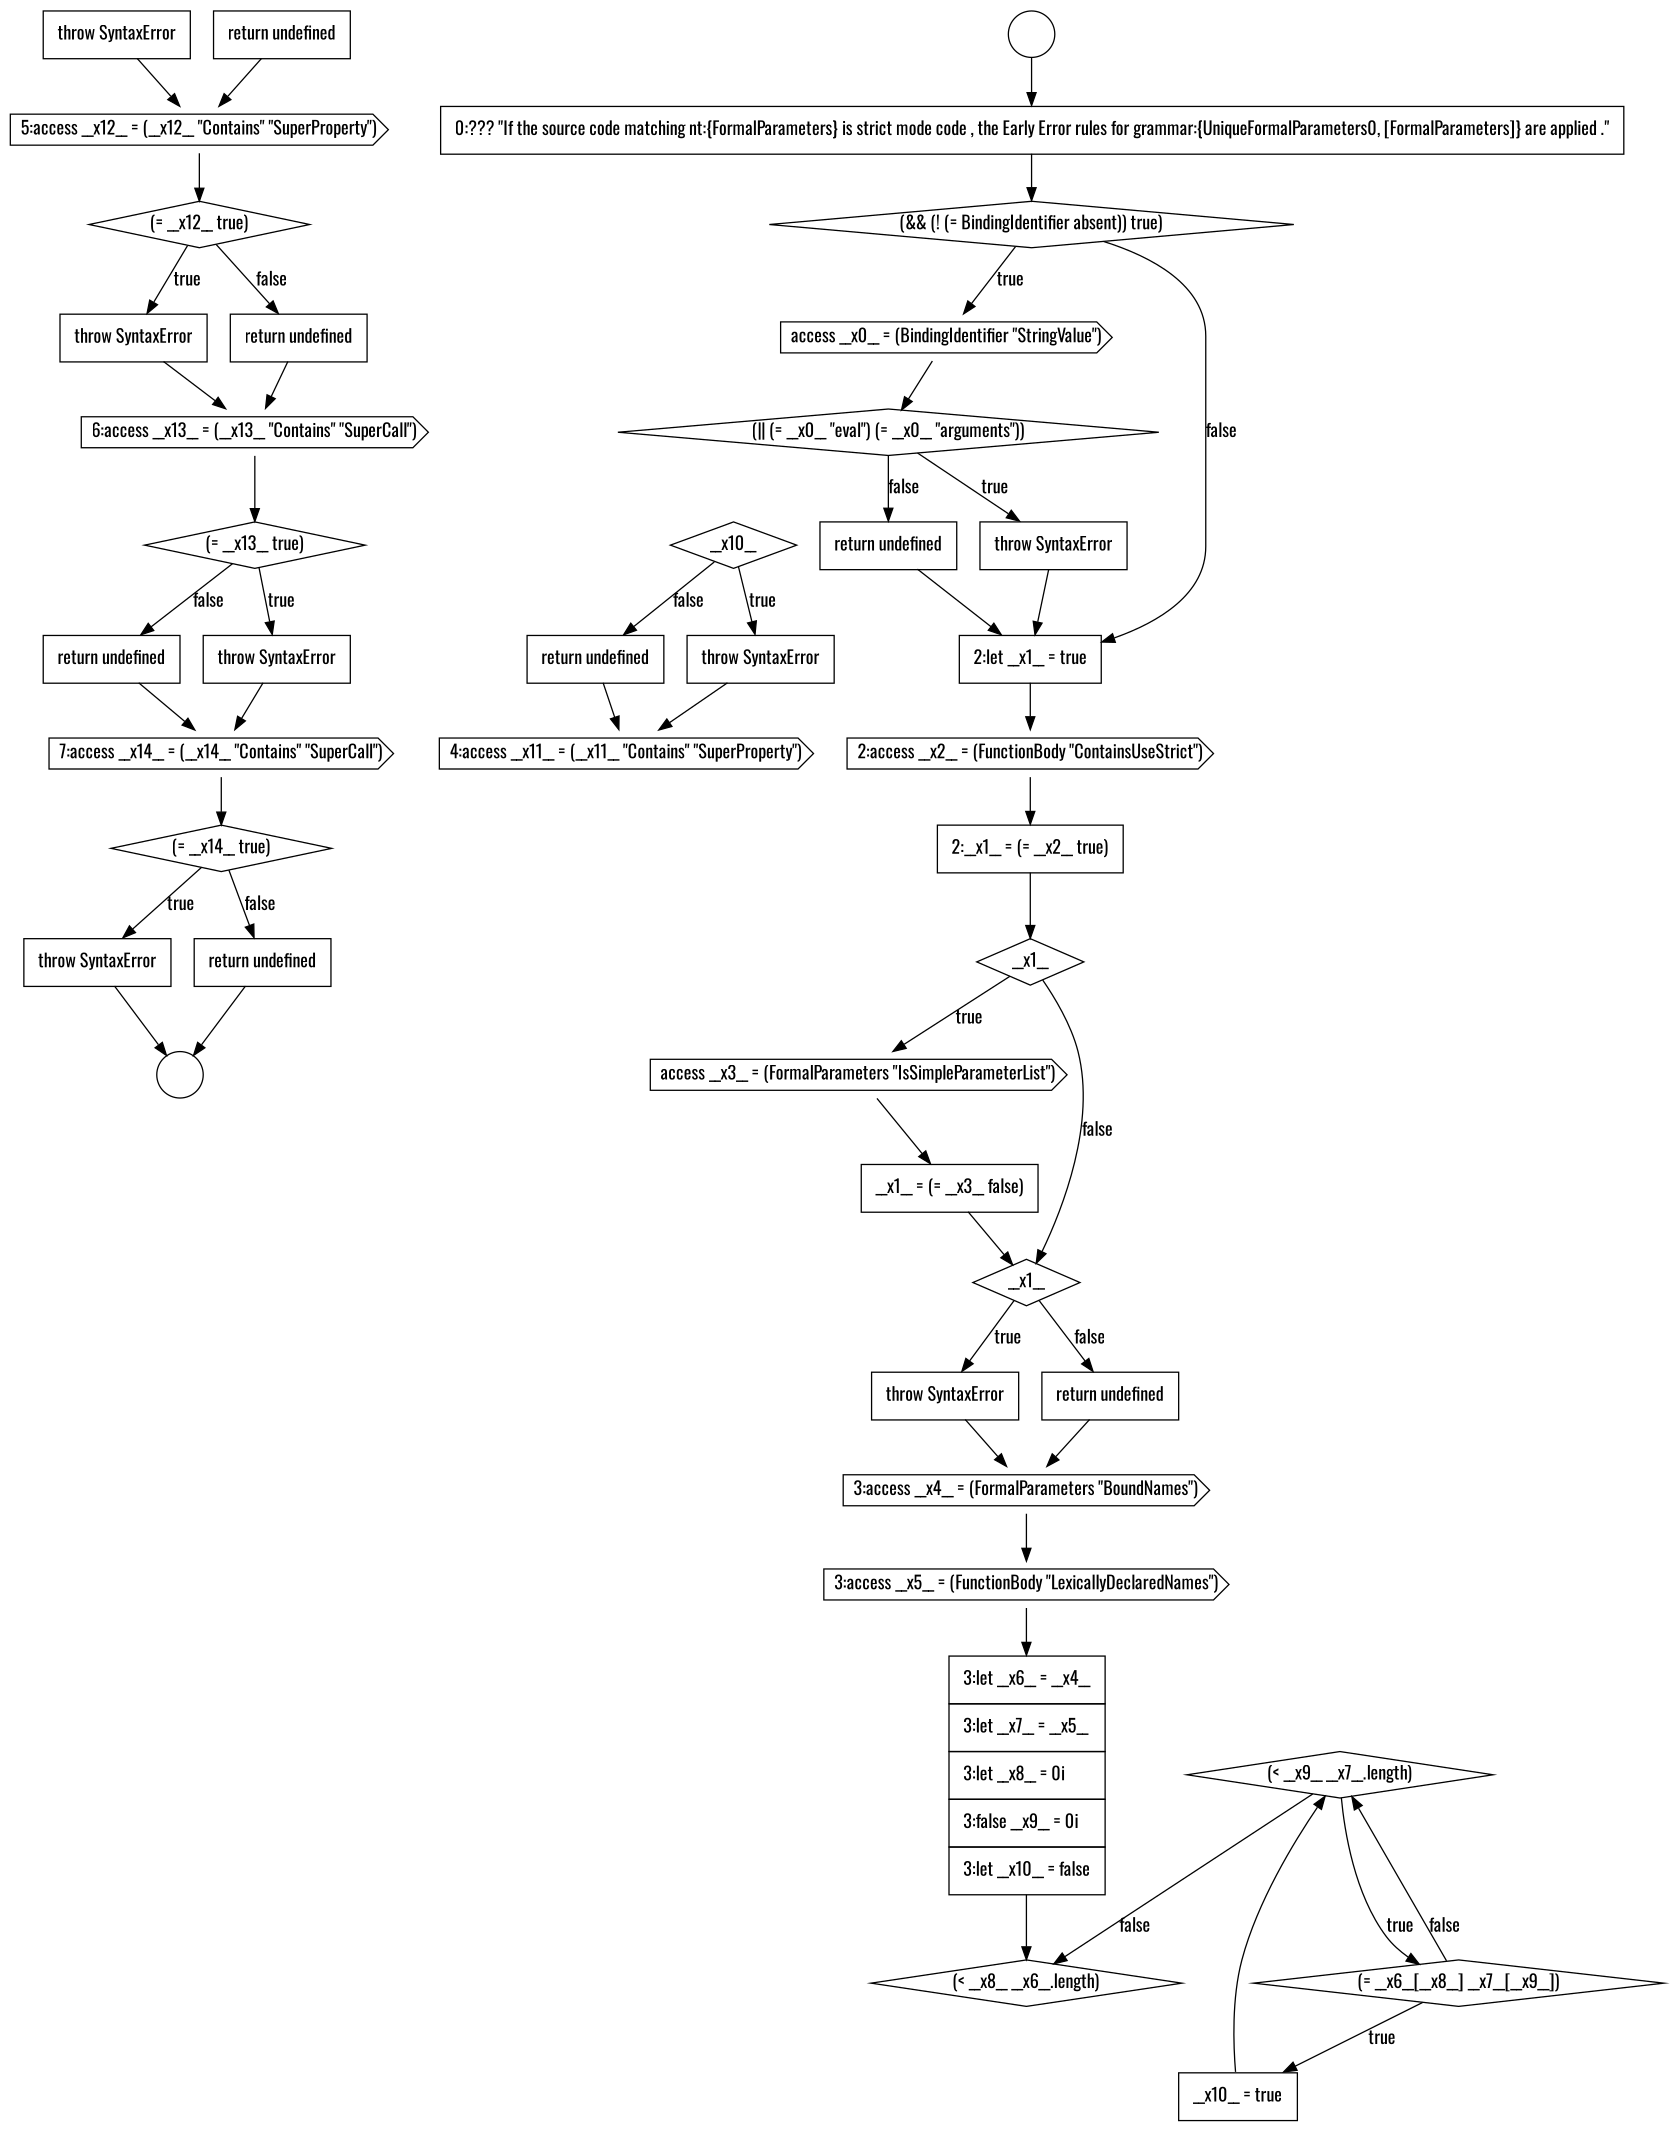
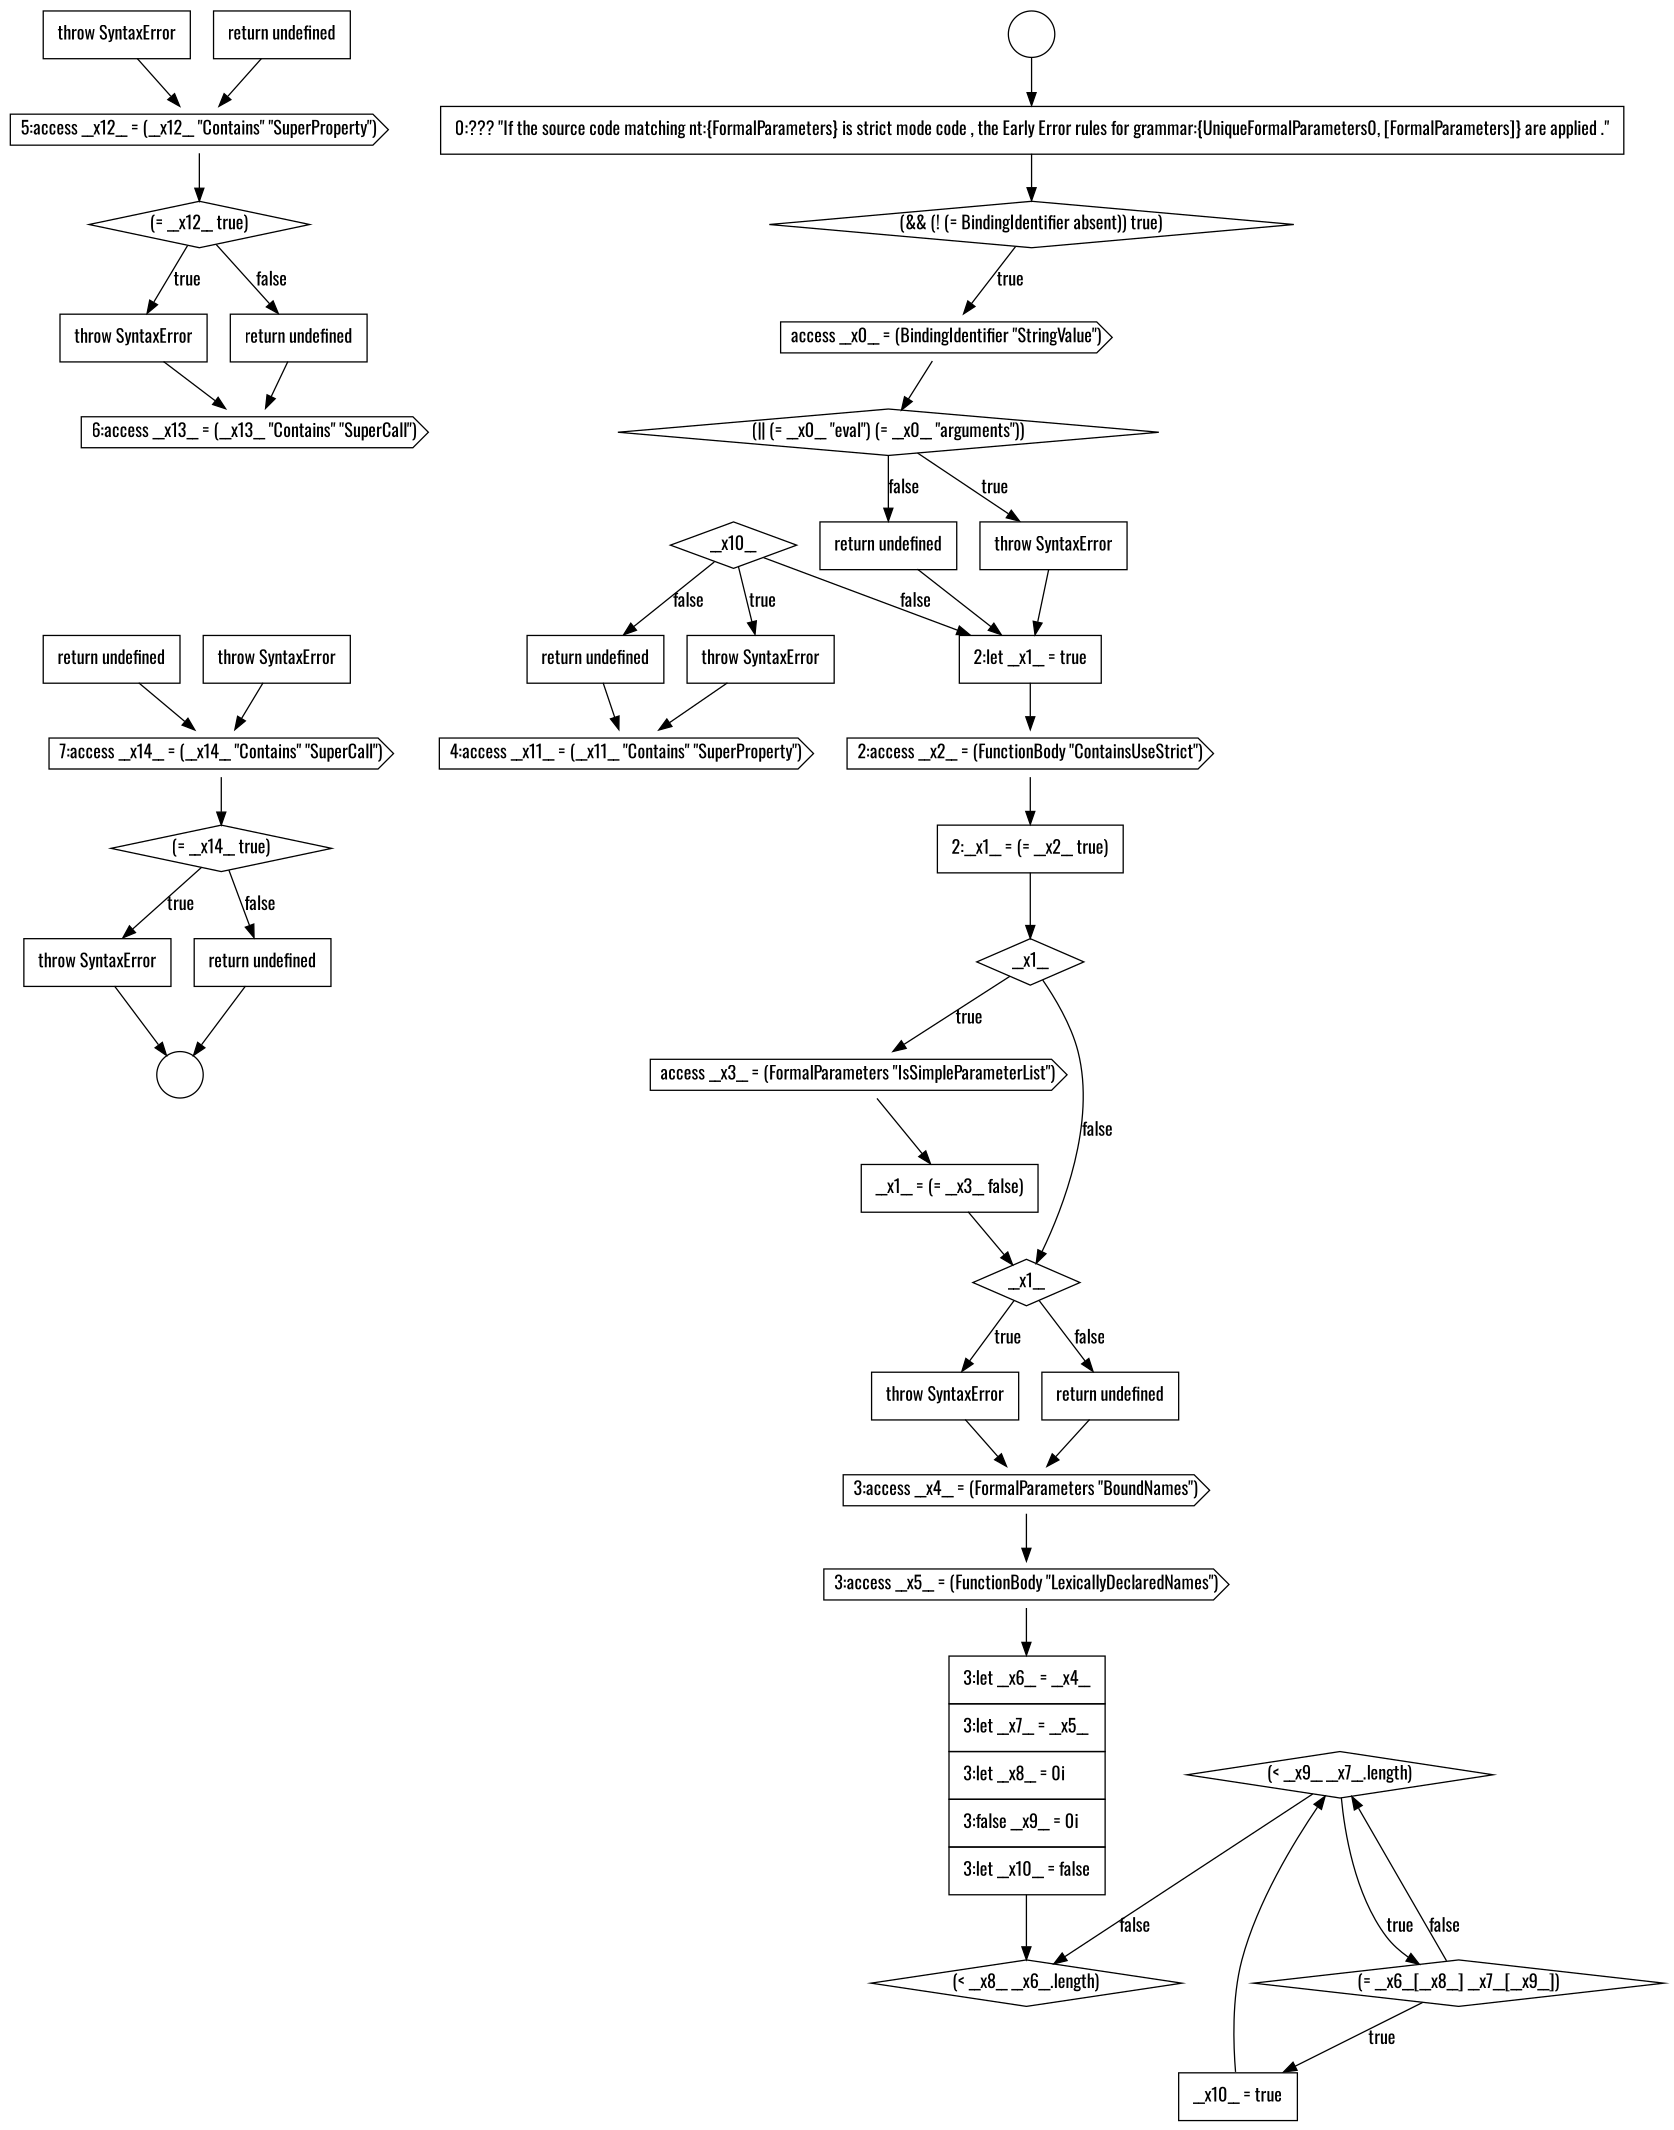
  digraph {
    fontname=Oswald
    node [color=black fillcolor=white fontname=Oswald shape=none style=filled]
    edge [color=black fontname=Oswald]
    n1 [label=<<font color="black">5:access __x12__ = (__x12__ &quot;Contains&quot; &quot;SuperProperty&quot;)</font>> shape=cds]
    n2 [label=<<font color="black">(= __x12__ true)</font>> shape=diamond]
    n3 [label=<<font color="black">     <table border="0" cellborder="1" cellspacing="0" cellpadding="10">       <tr><td align="left">throw SyntaxError</td></tr>     </table>   </font>> margin=0]
    n4 [label=<<font color="black">     <table border="0" cellborder="1" cellspacing="0" cellpadding="10">       <tr><td align="left">return undefined</td></tr>     </table>   </font>> margin=0]
    n5 [label=<<font color="black">(&lt; __x8__ __x6__.length)</font>> shape=diamond]
    n6 [label=<<font color="black">__x10__</font>> shape=diamond]
    n7 [label=<<font color="black">     <table border="0" cellborder="1" cellspacing="0" cellpadding="10">       <tr><td align="left">return undefined</td></tr>     </table>   </font>> margin=0]
    n8 [label=<<font color="black">     <table border="0" cellborder="1" cellspacing="0" cellpadding="10">       <tr><td align="left">throw SyntaxError</td></tr>     </table>   </font>> margin=0]
    n9 [label=<<font color="black">__x1__</font>> shape=diamond]
    n10 [label=<<font color="black">access __x3__ = (FormalParameters &quot;IsSimpleParameterList&quot;)</font>> shape=cds]
    n11 [label=<<font color="black">__x1__</font>> shape=diamond]
    n12 [label=<<font color="black">     <table border="0" cellborder="1" cellspacing="0" cellpadding="10">       <tr><td align="left">__x1__ = (= __x3__ false)</td></tr>     </table>   </font>> margin=0]
    n13 [label=<<font color="black">     <table border="0" cellborder="1" cellspacing="0" cellpadding="10">       <tr><td align="left">throw SyntaxError</td></tr>     </table>   </font>> margin=0]
    n14 [label=<<font color="black">     <table border="0" cellborder="1" cellspacing="0" cellpadding="10">       <tr><td align="left">return undefined</td></tr>     </table>   </font>> margin=0]
    n15 [label=<<font color="black">(&amp;&amp; (! (= BindingIdentifier absent)) true)</font>> shape=diamond]
    n16 [label=<<font color="black">access __x0__ = (BindingIdentifier &quot;StringValue&quot;)</font>> shape=cds]
    n17 [label=<<font color="black">     <table border="0" cellborder="1" cellspacing="0" cellpadding="10">       <tr><td align="left">2:let __x1__ = true</td></tr>     </table>   </font>> margin=0]
    n18 [label=<<font color="black">(|| (= __x0__ &quot;eval&quot;) (= __x0__ &quot;arguments&quot;))</font>> shape=diamond]
    n19 [label=<<font color="black">2:access __x2__ = (FunctionBody &quot;ContainsUseStrict&quot;)</font>> shape=cds]
    n20 [label=<<font color="black">     <table border="0" cellborder="1" cellspacing="0" cellpadding="10">       <tr><td align="left">throw SyntaxError</td></tr>     </table>   </font>> margin=0]
    n21 [label=" " shape=circle]
-   n22 [label=<<font color="black">(= __x13__ true)</font>> shape=diamond]
    n23 [label=<<font color="black">     <table border="0" cellborder="1" cellspacing="0" cellpadding="10">       <tr><td align="left">return undefined</td></tr>     </table>   </font>> margin=0]
    n24 [label=<<font color="black">     <table border="0" cellborder="1" cellspacing="0" cellpadding="10">       <tr><td align="left">throw SyntaxError</td></tr>     </table>   </font>> margin=0]
    n25 [label=<<font color="black">7:access __x14__ = (__x14__ &quot;Contains&quot; &quot;SuperCall&quot;)</font>> shape=cds]
    n26 [label=<<font color="black">6:access __x13__ = (__x13__ &quot;Contains&quot; &quot;SuperCall&quot;)</font>> shape=cds]
    n27 [label=<<font color="black">     <table border="0" cellborder="1" cellspacing="0" cellpadding="10">       <tr><td align="left">throw SyntaxError</td></tr>     </table>   </font>> margin=0]
    n28 [label=<<font color="black">     <table border="0" cellborder="1" cellspacing="0" cellpadding="10">       <tr><td align="left">2:__x1__ = (= __x2__ true)</td></tr>     </table>   </font>> margin=0]
    n29 [label=<<font color="black">(= __x14__ true)</font>> shape=diamond]
    n30 [label=<<font color="black">     <table border="0" cellborder="1" cellspacing="0" cellpadding="10">       <tr><td align="left">return undefined</td></tr>     </table>   </font>> margin=0]
    n31 [label=<<font color="black">4:access __x11__ = (__x11__ &quot;Contains&quot; &quot;SuperProperty&quot;)</font>> shape=cds]
    n32 [label=<<font color="black">     <table border="0" cellborder="1" cellspacing="0" cellpadding="10">       <tr><td align="left">return undefined</td></tr>     </table>   </font>> margin=0]
    n33 [label=<<font color="black">     <table border="0" cellborder="1" cellspacing="0" cellpadding="10">       <tr><td align="left">throw SyntaxError</td></tr>     </table>   </font>> margin=0]
    n34 [label=" " shape=circle]
    n35 [label=<<font color="black">     <table border="0" cellborder="1" cellspacing="0" cellpadding="10">       <tr><td align="left">0:??? &quot;If the source code matching nt:{FormalParameters} is strict mode code , the Early Error rules for grammar:{UniqueFormalParameters0, [FormalParameters]} are applied .&quot;</td></tr>     </table>   </font>> margin=0]
    n36 [label=<<font color="black">     <table border="0" cellborder="1" cellspacing="0" cellpadding="10">       <tr><td align="left">3:let __x6__ = __x4__</td></tr>       <tr><td align="left">3:let __x7__ = __x5__</td></tr>       <tr><td align="left">3:let __x8__ = 0i</td></tr>       <tr><td align="left">3:false __x9__ = 0i</td></tr>       <tr><td align="left">3:let __x10__ = false</td></tr>     </table>   </font>> margin=0]
    n37 [label=<<font color="black">     <table border="0" cellborder="1" cellspacing="0" cellpadding="10">       <tr><td align="left">__x10__ = true</td></tr>     </table>   </font>> margin=0]
    n38 [label=<<font color="black">(&lt; __x9__ __x7__.length)</font>> shape=diamond]
    n39 [label=<<font color="black">(= __x6__[__x8__] __x7__[__x9__])</font>> shape=diamond]
    n40 [label=<<font color="black">3:access __x4__ = (FormalParameters &quot;BoundNames&quot;)</font>> shape=cds]
    n41 [label=<<font color="black">3:access __x5__ = (FunctionBody &quot;LexicallyDeclaredNames&quot;)</font>> shape=cds]
    n42 [label=<<font color="black">     <table border="0" cellborder="1" cellspacing="0" cellpadding="10">       <tr><td align="left">return undefined</td></tr>     </table>   </font>> margin=0]
    n1 -> n2
    n2 -> n3 [label=<<font color="black">true</font>>]
    n2 -> n4 [label=<<font color="black">false</font>>]
    n3 -> n26
    n4 -> n26
    n6 -> n7 [label=<<font color="black">false</font>>]
    n6 -> n8 [label=<<font color="black">true</font>>]
    n7 -> n31
    n8 -> n31
    n9 -> n10 [label=<<font color="black">true</font>>]
    n9 -> n11 [label=<<font color="black">false</font>>]
    n10 -> n12
    n11 -> n13 [label=<<font color="black">true</font>>]
    n11 -> n14 [label=<<font color="black">false</font>>]
    n12 -> n11
    n13 -> n40
    n14 -> n40
    n15 -> n16 [label=<<font color="black">true</font>>]
-   n15 -> n17 [label=<<font color="black">false</font>>]
+   n6 -> n17 [label=<<font color="black">false</font>>]
    n16 -> n18
    n17 -> n19
    n18 -> n32 [label=<<font color="black">false</font>>]
    n18 -> n33 [label=<<font color="black">true</font>>]
    n19 -> n28
    n20 -> n21
-   n22 -> n23 [label=<<font color="black">false</font>>]
-   n22 -> n24 [label=<<font color="black">true</font>>]
    n23 -> n25
    n24 -> n25
    n25 -> n29
-   n26 -> n22
    n27 -> n1
    n28 -> n9
    n29 -> n20 [label=<<font color="black">true</font>>]
    n29 -> n30 [label=<<font color="black">false</font>>]
    n30 -> n21
    n32 -> n17
    n33 -> n17
    n34 -> n35
    n35 -> n15
    n36 -> n5
    n37 -> n38
    n38 -> n5 [label=<<font color="black">false</font>>]
    n38 -> n39 [label=<<font color="black">true</font>>]
    n39 -> n37 [label=<<font color="black">true</font>>]
    n39 -> n38 [label=<<font color="black">false</font>>]
    n40 -> n41
    n41 -> n36
    n42 -> n1
  }
